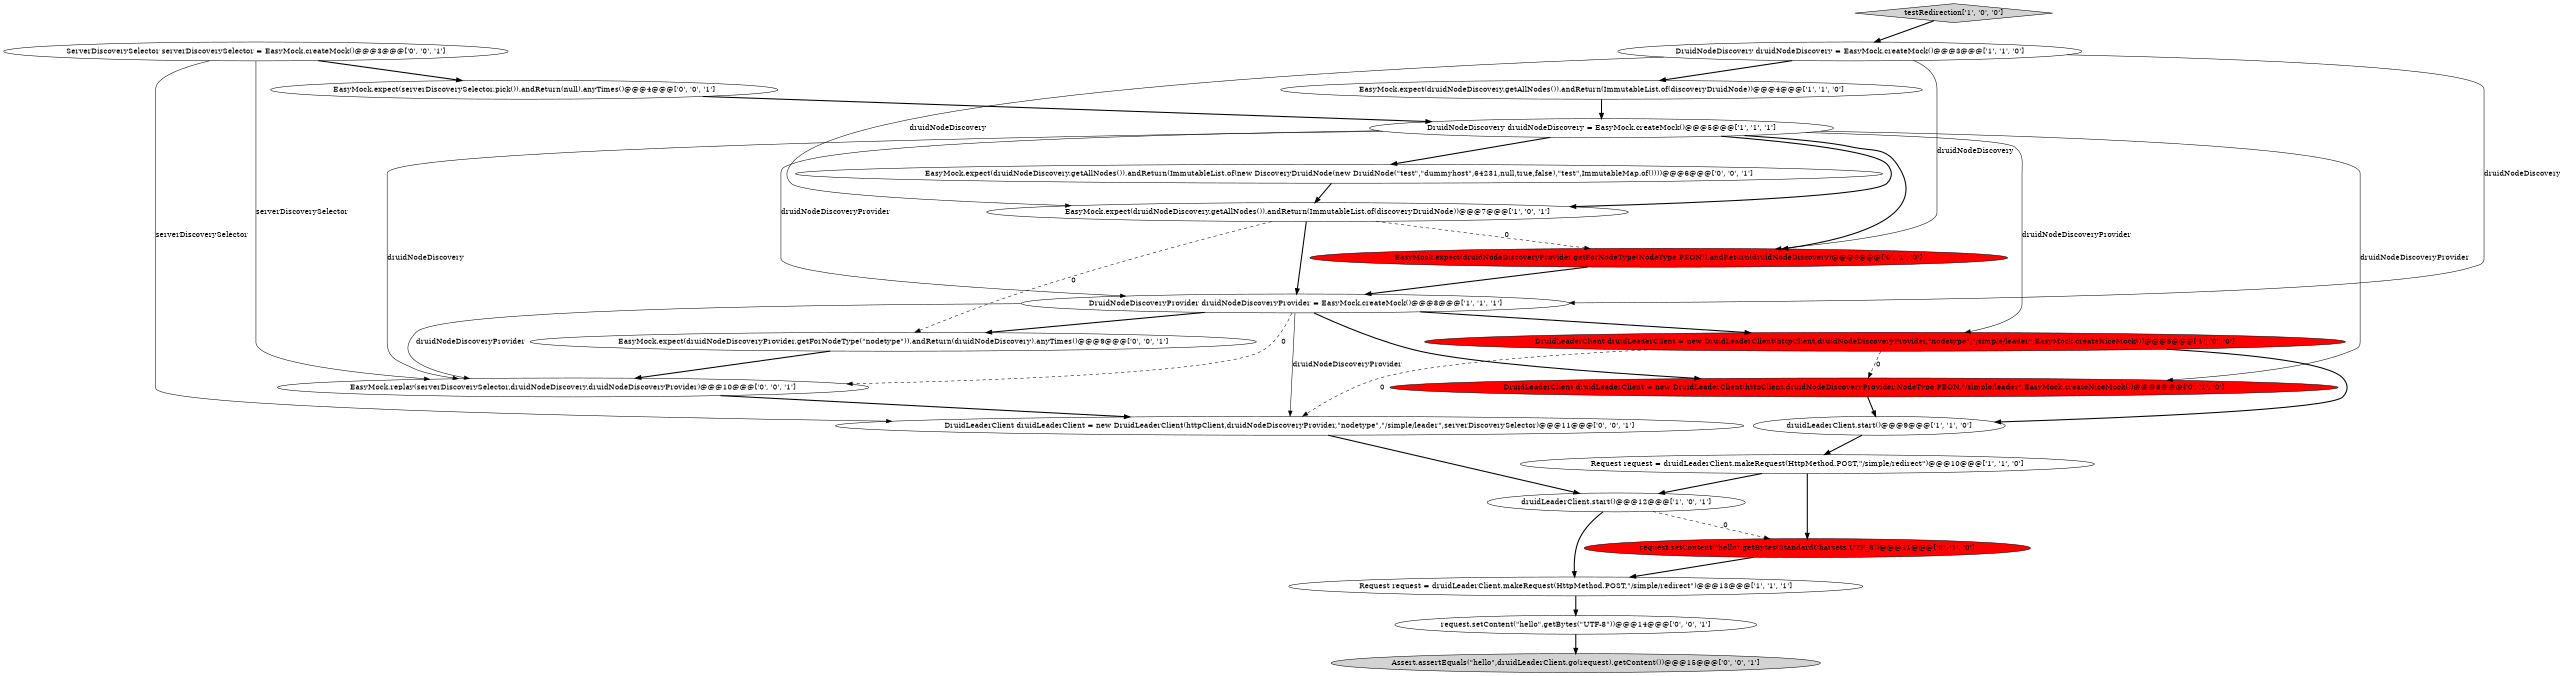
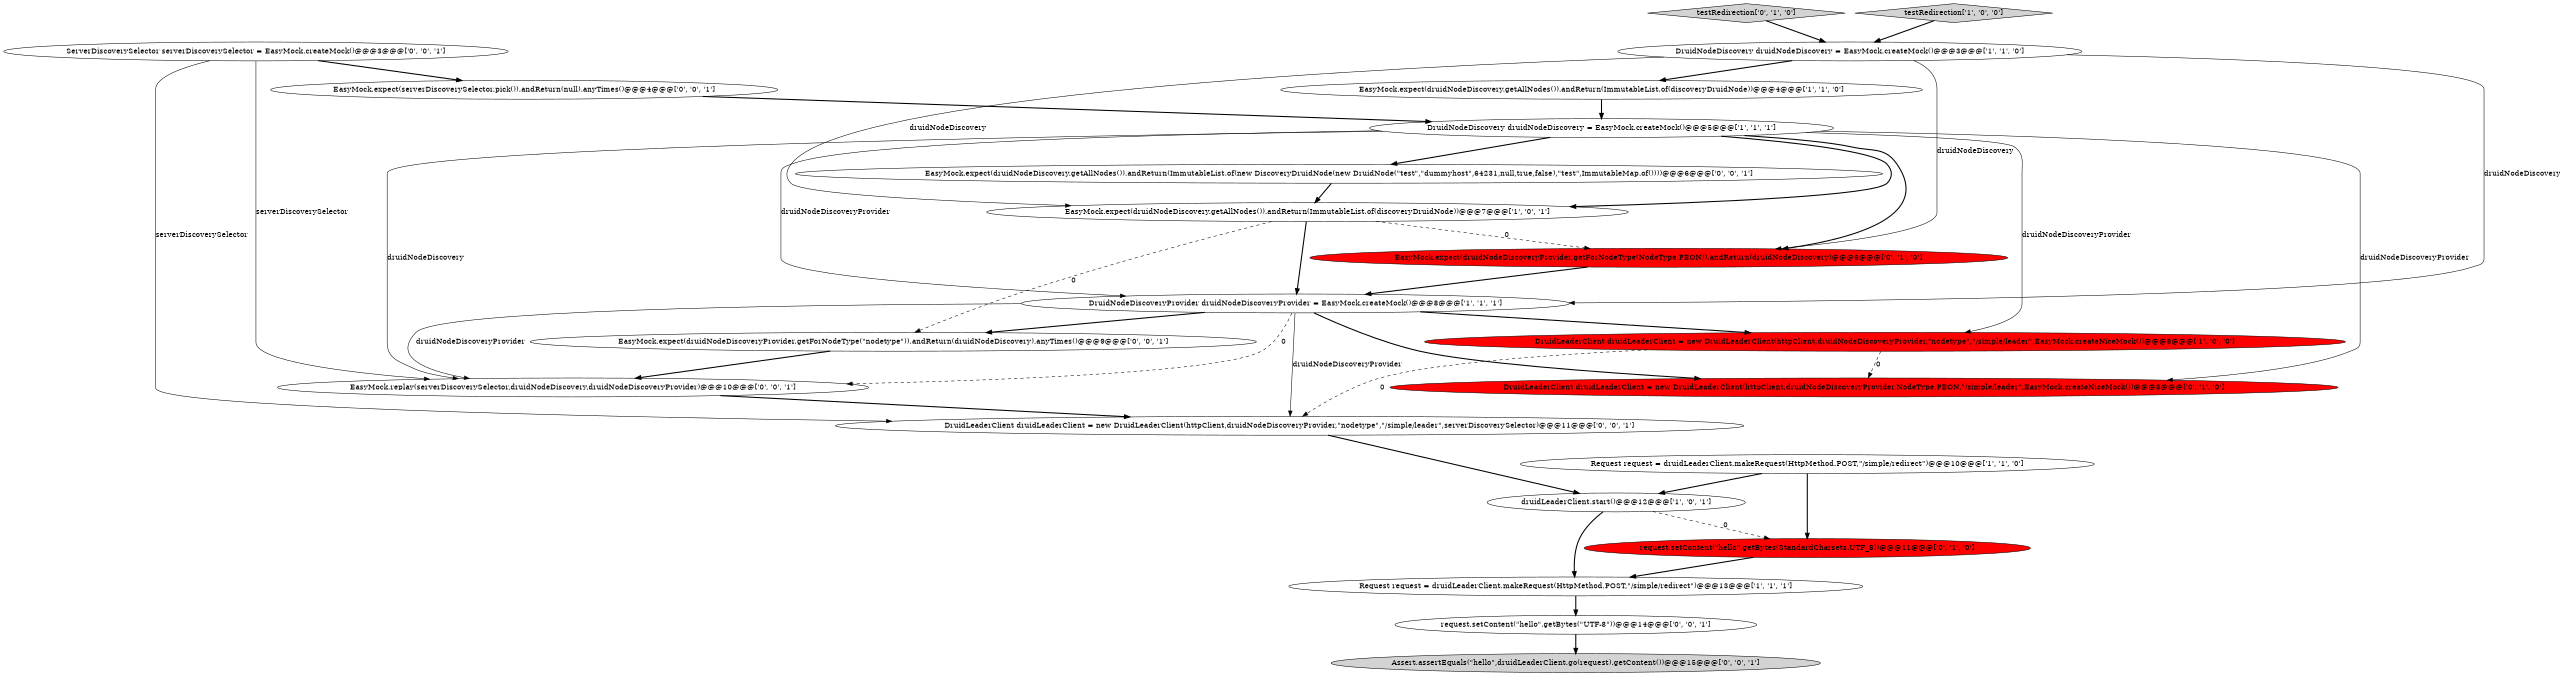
  digraph {
    node [fillcolor=white shape=ellipse style=filled]
    edge [style=bold]
    n1 [label="EasyMock.replay(serverDiscoverySelector,druidNodeDiscovery,druidNodeDiscoveryProvider)@@@10@@@['0', '0', '1']"]
    n2 [label="DruidLeaderClient druidLeaderClient = new DruidLeaderClient(httpClient,druidNodeDiscoveryProvider,\"nodetype\",\"/simple/leader\",serverDiscoverySelector)@@@11@@@['0', '0', '1']"]
    n3 [label="druidLeaderClient.start()@@@12@@@['1', '0', '1']"]
    n4 [label="DruidNodeDiscoveryProvider druidNodeDiscoveryProvider = EasyMock.createMock()@@@8@@@['1', '1', '1']"]
    n5 [fillcolor=red label="DruidLeaderClient druidLeaderClient = new DruidLeaderClient(httpClient,druidNodeDiscoveryProvider,\"nodetype\",\"/simple/leader\",EasyMock.createNiceMock())@@@8@@@['1', '0', '0']"]
    n6 [label="EasyMock.expect(druidNodeDiscoveryProvider.getForNodeType(\"nodetype\")).andReturn(druidNodeDiscovery).anyTimes()@@@9@@@['0', '0', '1']"]
    n7 [fillcolor=red label="DruidLeaderClient druidLeaderClient = new DruidLeaderClient(httpClient,druidNodeDiscoveryProvider,NodeType.PEON,\"/simple/leader\",EasyMock.createNiceMock())@@@8@@@['0', '1', '0']"]
-   n8 [label="druidLeaderClient.start()@@@9@@@['1', '1', '0']"]
    n9 [label="ServerDiscoverySelector serverDiscoverySelector = EasyMock.createMock()@@@3@@@['0', '0', '1']"]
    n10 [label="EasyMock.expect(serverDiscoverySelector.pick()).andReturn(null).anyTimes()@@@4@@@['0', '0', '1']"]
    n11 [label="DruidNodeDiscovery druidNodeDiscovery = EasyMock.createMock()@@@5@@@['1', '1', '1']"]
    n12 [label="EasyMock.expect(druidNodeDiscovery.getAllNodes()).andReturn(ImmutableList.of(new DiscoveryDruidNode(new DruidNode(\"test\",\"dummyhost\",64231,null,true,false),\"test\",ImmutableMap.of())))@@@6@@@['0', '0', '1']"]
    n13 [label="EasyMock.expect(druidNodeDiscovery.getAllNodes()).andReturn(ImmutableList.of(discoveryDruidNode))@@@7@@@['1', '0', '1']"]
    n14 [fillcolor=red label="EasyMock.expect(druidNodeDiscoveryProvider.getForNodeType(NodeType.PEON)).andReturn(druidNodeDiscovery)@@@6@@@['0', '1', '0']"]
    n15 [label="request.setContent(\"hello\".getBytes(\"UTF-8\"))@@@14@@@['0', '0', '1']"]
    n16 [fillcolor=lightgray label="Assert.assertEquals(\"hello\",druidLeaderClient.go(request).getContent())@@@15@@@['0', '0', '1']"]
    n17 [label="DruidNodeDiscovery druidNodeDiscovery = EasyMock.createMock()@@@3@@@['1', '1', '0']"]
    n18 [label="EasyMock.expect(druidNodeDiscovery.getAllNodes()).andReturn(ImmutableList.of(discoveryDruidNode))@@@4@@@['1', '1', '0']"]
    n19 [fillcolor=red label="request.setContent(\"hello\".getBytes(StandardCharsets.UTF_8))@@@11@@@['0', '1', '0']"]
    n20 [label="Request request = druidLeaderClient.makeRequest(HttpMethod.POST,\"/simple/redirect\")@@@13@@@['1', '1', '1']"]
    n21 [label="Request request = druidLeaderClient.makeRequest(HttpMethod.POST,\"/simple/redirect\")@@@10@@@['1', '1', '0']"]
+   n22 [fillcolor=lightgray label="testRedirection['0', '1', '0']" shape=diamond]
    n23 [fillcolor=lightgray label="testRedirection['1', '0', '0']" shape=diamond]
    n1 -> n2
    n2 -> n3
    n3 -> n19 [label=0 style=dashed]
    n3 -> n20
    n4 -> n1 [label=0 style=dashed]
    n4 -> n1 [label=druidNodeDiscoveryProvider style=solid]
    n4 -> n2 [label=druidNodeDiscoveryProvider style=solid]
    n4 -> n5
    n4 -> n6
    n4 -> n7
    n5 -> n2 [label=0 style=dashed]
    n5 -> n7 [label=0 style=dashed]
-   n5 -> n8
    n6 -> n1
-   n7 -> n8
-   n8 -> n21
    n9 -> n1 [label=serverDiscoverySelector style=solid]
    n9 -> n2 [label=serverDiscoverySelector style=solid]
    n9 -> n10
    n10 -> n11
    n11 -> n1 [label=druidNodeDiscovery style=solid]
    n11 -> n4 [label=druidNodeDiscoveryProvider style=solid]
    n11 -> n5 [label=druidNodeDiscoveryProvider style=solid]
    n11 -> n7 [label=druidNodeDiscoveryProvider style=solid]
    n11 -> n12
    n11 -> n13
    n11 -> n14
    n12 -> n13
    n13 -> n4
    n13 -> n6 [label=0 style=dashed]
    n13 -> n14 [label=0 style=dashed]
    n14 -> n4
    n15 -> n16
    n17 -> n4 [label=druidNodeDiscovery style=solid]
    n17 -> n13 [label=druidNodeDiscovery style=solid]
    n17 -> n14 [label=druidNodeDiscovery style=solid]
    n17 -> n18
    n18 -> n11
    n19 -> n20
    n20 -> n15
    n21 -> n3
    n21 -> n19
+   n22 -> n17
    n23 -> n17
  }
